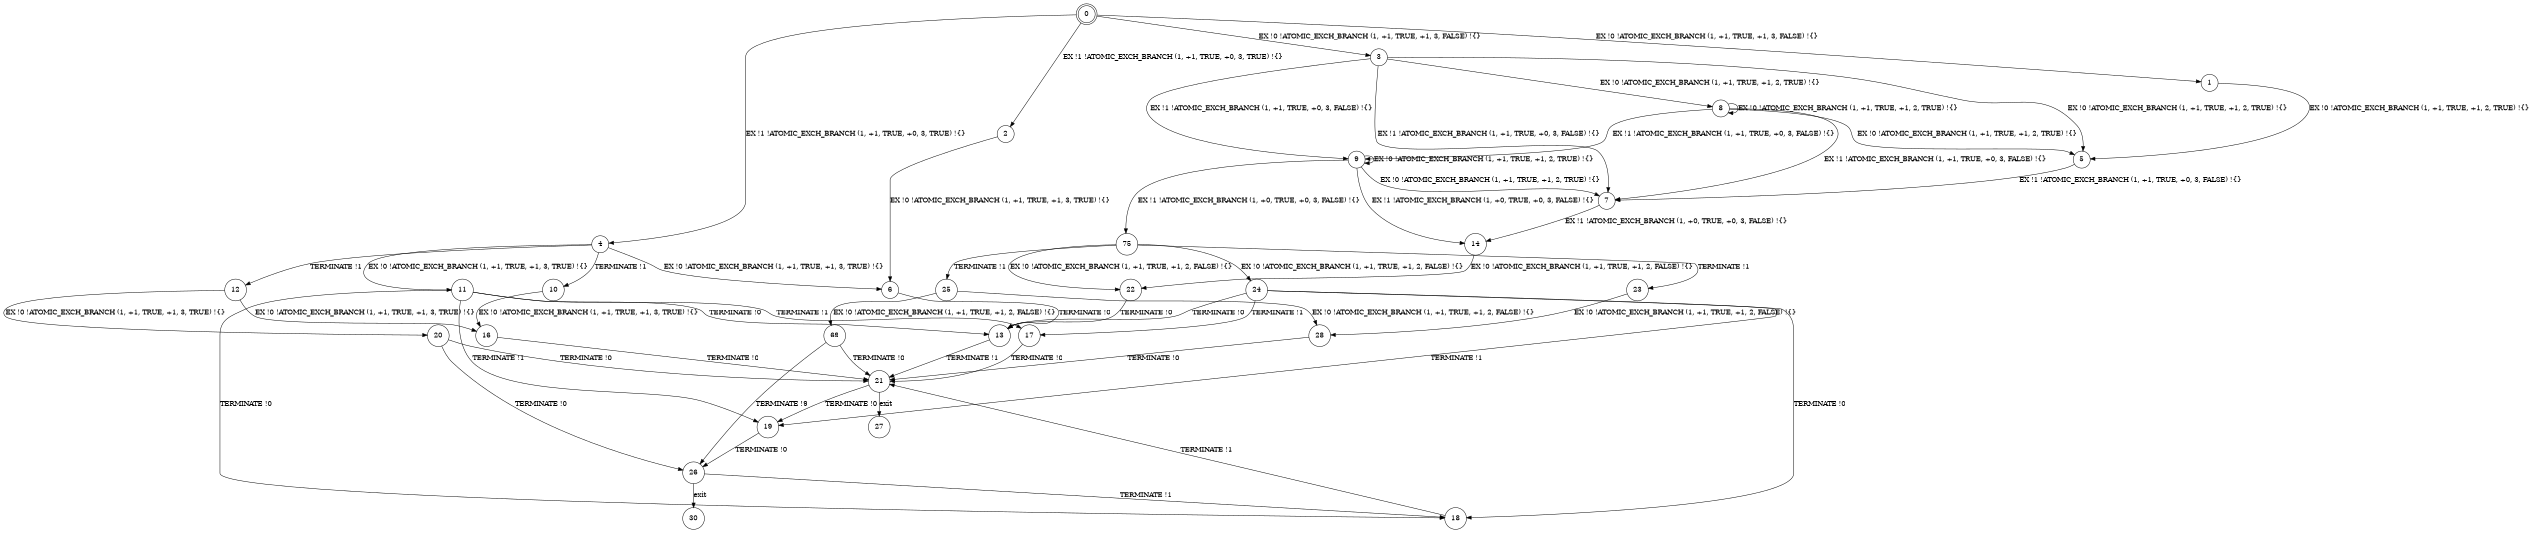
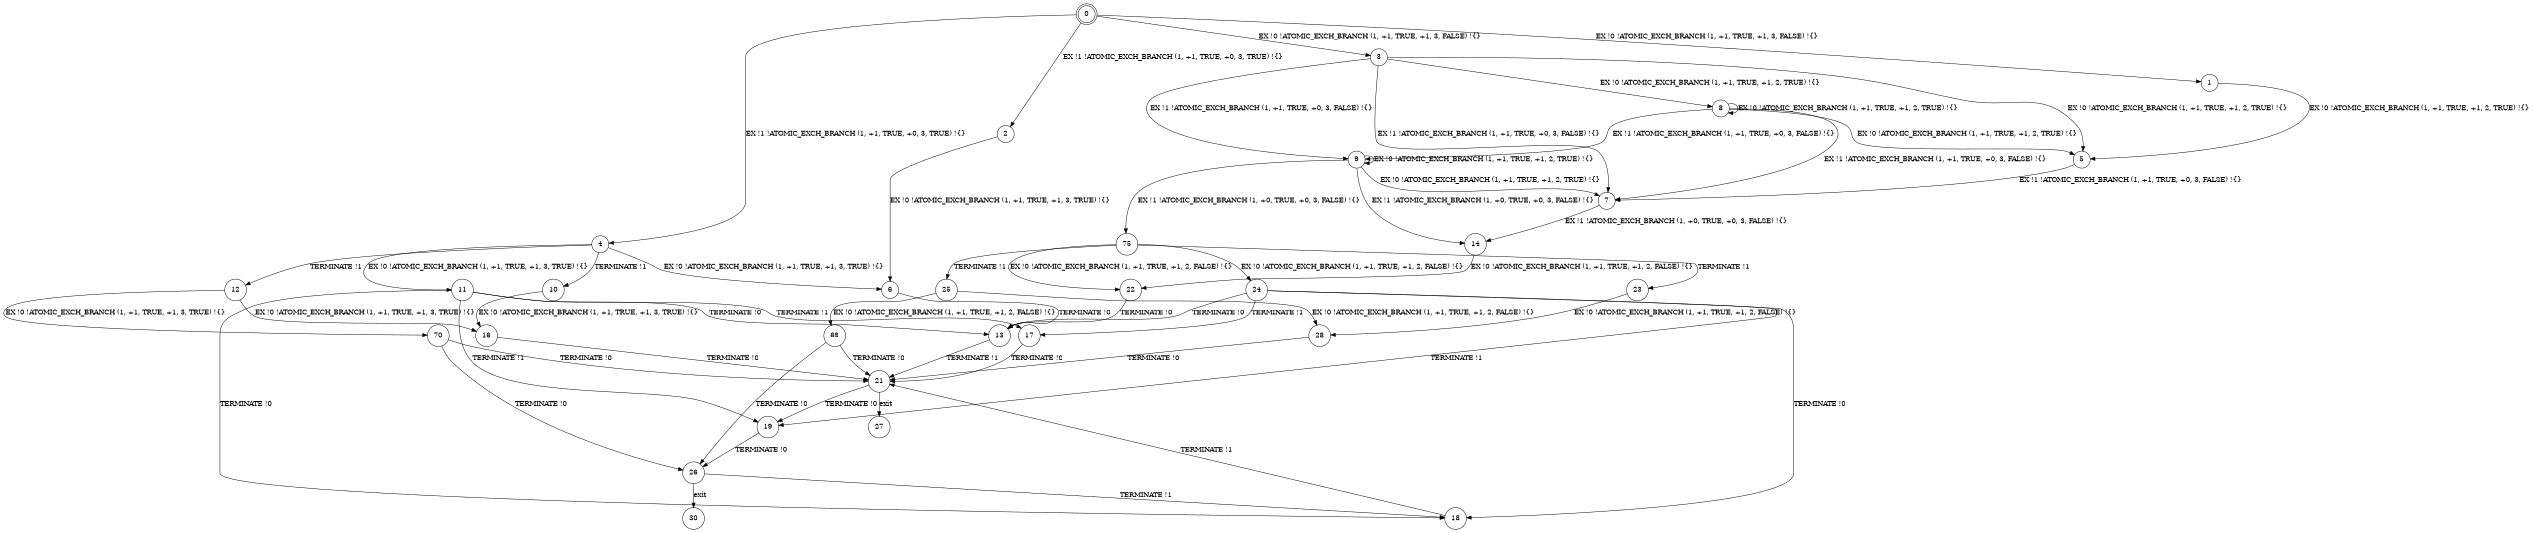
  digraph {
    node [shape=circle]
    0 [peripheries=2]
    1
    2
    3
    4
    5
    6
    7
    8
    9
    10
    11
    12
    13
    14
    n16 [label=75]
    16
    17
    18
    19
-   20
+   20 [label=70]
    21
    22
    23
    24
    25
    26
    27
    28
    n30 [label=69]
    30
    0 -> 1 [label="EX !0 !ATOMIC_EXCH_BRANCH (1, +1, TRUE, +1, 3, FALSE) !{}"]
    0 -> 2 [label="EX !1 !ATOMIC_EXCH_BRANCH (1, +1, TRUE, +0, 3, TRUE) !{}"]
    0 -> 3 [label="EX !0 !ATOMIC_EXCH_BRANCH (1, +1, TRUE, +1, 3, FALSE) !{}"]
    0 -> 4 [label="EX !1 !ATOMIC_EXCH_BRANCH (1, +1, TRUE, +0, 3, TRUE) !{}"]
    1 -> 5 [label="EX !0 !ATOMIC_EXCH_BRANCH (1, +1, TRUE, +1, 2, TRUE) !{}"]
    2 -> 6 [label="EX !0 !ATOMIC_EXCH_BRANCH (1, +1, TRUE, +1, 3, TRUE) !{}"]
    3 -> 5 [label="EX !0 !ATOMIC_EXCH_BRANCH (1, +1, TRUE, +1, 2, TRUE) !{}"]
    3 -> 7 [label="EX !1 !ATOMIC_EXCH_BRANCH (1, +1, TRUE, +0, 3, FALSE) !{}"]
    3 -> 8 [label="EX !0 !ATOMIC_EXCH_BRANCH (1, +1, TRUE, +1, 2, TRUE) !{}"]
    3 -> 9 [label="EX !1 !ATOMIC_EXCH_BRANCH (1, +1, TRUE, +0, 3, FALSE) !{}"]
    4 -> 6 [label="EX !0 !ATOMIC_EXCH_BRANCH (1, +1, TRUE, +1, 3, TRUE) !{}"]
    4 -> 10 [label="TERMINATE !1"]
    4 -> 11 [label="EX !0 !ATOMIC_EXCH_BRANCH (1, +1, TRUE, +1, 3, TRUE) !{}"]
    4 -> 12 [label="TERMINATE !1"]
    5 -> 7 [label="EX !1 !ATOMIC_EXCH_BRANCH (1, +1, TRUE, +0, 3, FALSE) !{}"]
    6 -> 13 [label="TERMINATE !0"]
    7 -> 14 [label="EX !1 !ATOMIC_EXCH_BRANCH (1, +0, TRUE, +0, 3, FALSE) !{}"]
    8 -> 5 [label="EX !0 !ATOMIC_EXCH_BRANCH (1, +1, TRUE, +1, 2, TRUE) !{}"]
    8 -> 7 [label="EX !1 !ATOMIC_EXCH_BRANCH (1, +1, TRUE, +0, 3, FALSE) !{}"]
    8 -> 8 [label="EX !0 !ATOMIC_EXCH_BRANCH (1, +1, TRUE, +1, 2, TRUE) !{}"]
    8 -> 9 [label="EX !1 !ATOMIC_EXCH_BRANCH (1, +1, TRUE, +0, 3, FALSE) !{}"]
    9 -> 7 [label="EX !0 !ATOMIC_EXCH_BRANCH (1, +1, TRUE, +1, 2, TRUE) !{}"]
    9 -> 9 [label="EX !0 !ATOMIC_EXCH_BRANCH (1, +1, TRUE, +1, 2, TRUE) !{}"]
    9 -> 14 [label="EX !1 !ATOMIC_EXCH_BRANCH (1, +0, TRUE, +0, 3, FALSE) !{}"]
    9 -> n16 [label="EX !1 !ATOMIC_EXCH_BRANCH (1, +0, TRUE, +0, 3, FALSE) !{}"]
    10 -> 16 [label="EX !0 !ATOMIC_EXCH_BRANCH (1, +1, TRUE, +1, 3, TRUE) !{}"]
    11 -> 13 [label="TERMINATE !0"]
    11 -> 17 [label="TERMINATE !1"]
    11 -> 18 [label="TERMINATE !0"]
    11 -> 19 [label="TERMINATE !1"]
    12 -> 16 [label="EX !0 !ATOMIC_EXCH_BRANCH (1, +1, TRUE, +1, 3, TRUE) !{}"]
    12 -> 20 [label="EX !0 !ATOMIC_EXCH_BRANCH (1, +1, TRUE, +1, 3, TRUE) !{}"]
    13 -> 21 [label="TERMINATE !1"]
    14 -> 22 [label="EX !0 !ATOMIC_EXCH_BRANCH (1, +1, TRUE, +1, 2, FALSE) !{}"]
    n16 -> 22 [label="EX !0 !ATOMIC_EXCH_BRANCH (1, +1, TRUE, +1, 2, FALSE) !{}"]
    n16 -> 23 [label="TERMINATE !1"]
    n16 -> 24 [label="EX !0 !ATOMIC_EXCH_BRANCH (1, +1, TRUE, +1, 2, FALSE) !{}"]
    n16 -> 25 [label="TERMINATE !1"]
    16 -> 21 [label="TERMINATE !0"]
    17 -> 21 [label="TERMINATE !0"]
    18 -> 21 [label="TERMINATE !1"]
    19 -> 26 [label="TERMINATE !0"]
    20 -> 21 [label="TERMINATE !0"]
    20 -> 26 [label="TERMINATE !0"]
    21 -> 19 [label="TERMINATE !0"]
    21 -> 27 [label=exit]
    22 -> 13 [label="TERMINATE !0"]
    23 -> 28 [label="EX !0 !ATOMIC_EXCH_BRANCH (1, +1, TRUE, +1, 2, FALSE) !{}"]
    24 -> 13 [label="TERMINATE !0"]
    24 -> 17 [label="TERMINATE !1"]
    24 -> 18 [label="TERMINATE !0"]
    24 -> 19 [label="TERMINATE !1"]
    25 -> 28 [label="EX !0 !ATOMIC_EXCH_BRANCH (1, +1, TRUE, +1, 2, FALSE) !{}"]
    25 -> n30 [label="EX !0 !ATOMIC_EXCH_BRANCH (1, +1, TRUE, +1, 2, FALSE) !{}"]
    26 -> 18 [label="TERMINATE !1"]
    26 -> 30 [label=exit]
    28 -> 21 [label="TERMINATE !0"]
    n30 -> 21 [label="TERMINATE !0"]
-   n30 -> 26 [label="TERMINATE !9"]
+   n30 -> 26 [label="TERMINATE !0"]
  }
